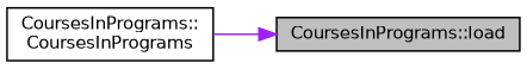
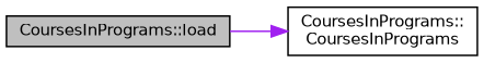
  digraph {
    rankdir=RL
    node [color=black fontname=Helvetica fontsize=10 shape=record style=filled]
    n1 [fillcolor=grey75 fontcolor=black height=0.2 label="CoursesInPrograms::load" width=0.4]
    n2 [fillcolor=white height=0.2 label="CoursesInPrograms::\lCoursesInPrograms" width=0.4]
-   n1 -> n2 [color=purple dir=back fontname=Helvetica fontsize=10 labelfontname=Helvetica labelfontsize=10 style=solid]
+   n2 -> n1 [color=purple dir=back fontname=Helvetica fontsize=10 labelfontname=Helvetica labelfontsize=10 style=solid]
  }
